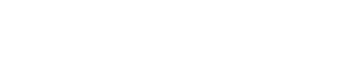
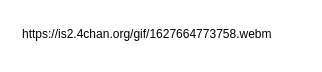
  <mxCell id="0" />
  <mxCell id="1" parent="0" />
+ <mxCell id="2" value="https://is2.4chan.org/gif/1627664773758.webm" style="text;whiteSpace=wrap;html=1;" vertex="1" parent="1"><mxGeometry x="20" y="20" width="280" height="30" as="geometry" /></mxCell>
